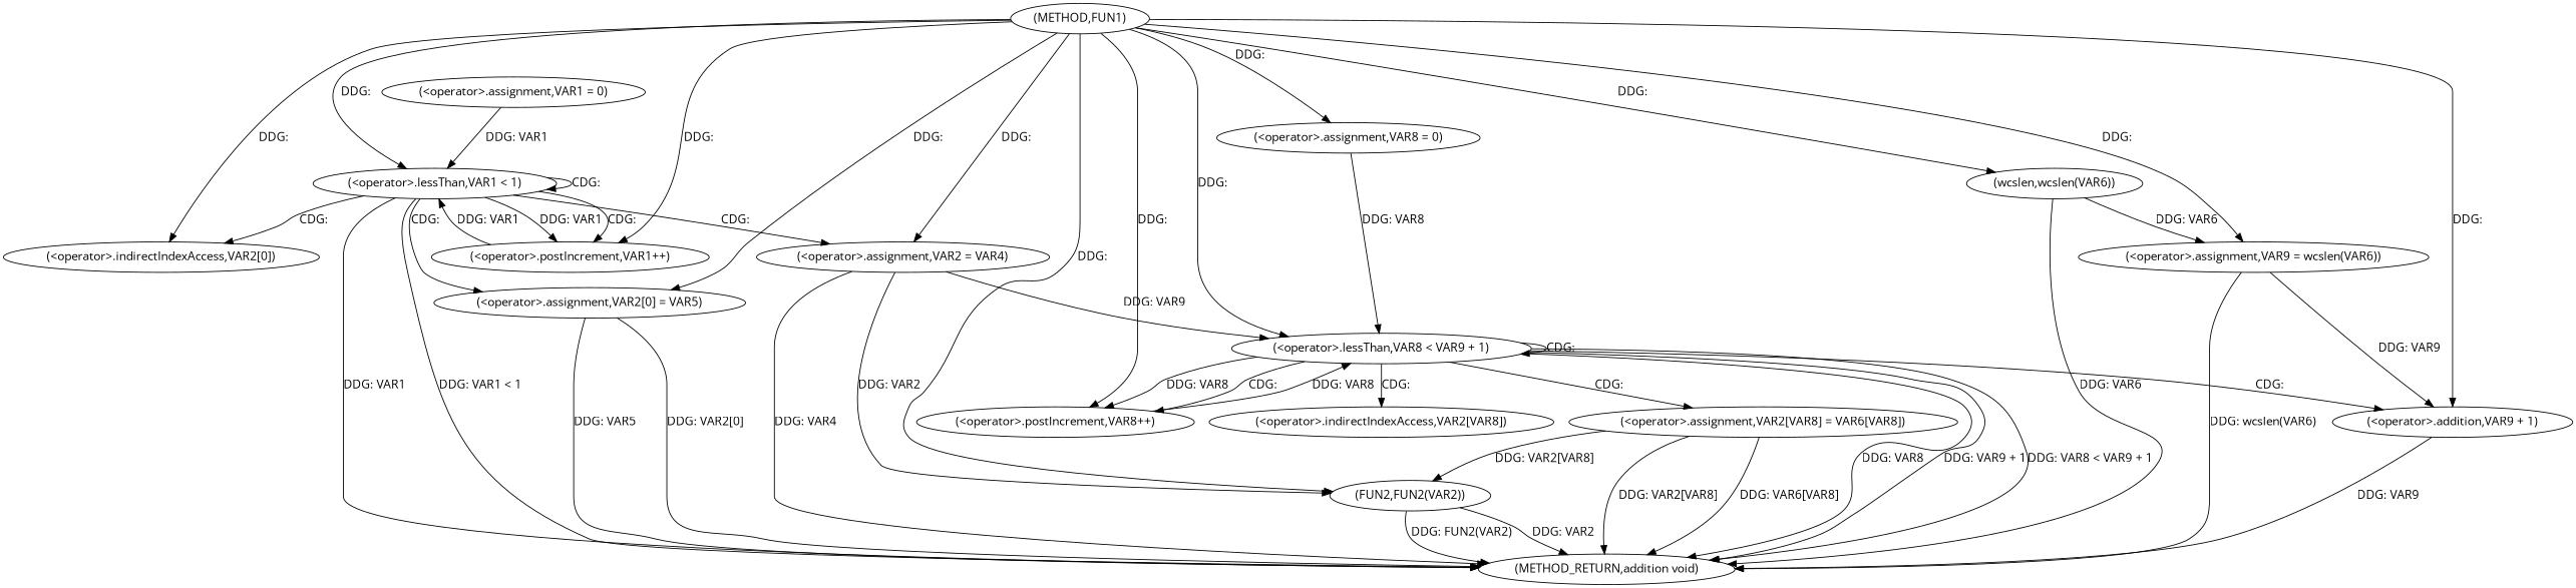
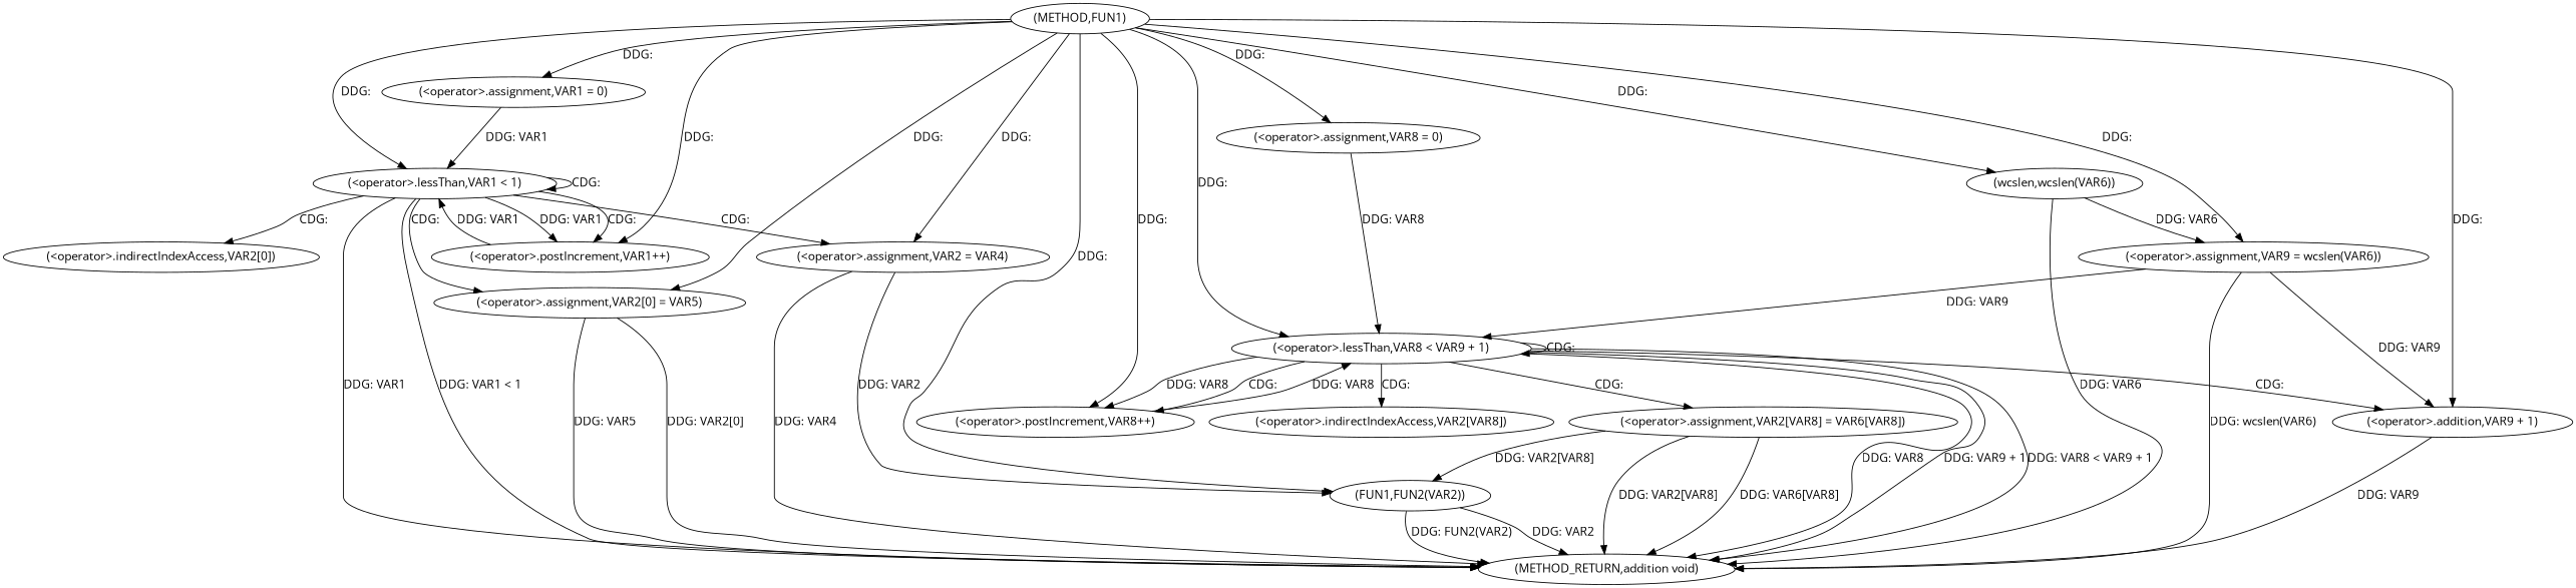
  digraph {
    fontname="Open Sans"
    node [fontname="Open Sans"]
    edge [fontname="Open Sans"]
    n1 [label="(METHOD,FUN1)"]
    n2 [label="(<operator>.assignment,VAR1 = 0)"]
    n3 [label="(<operator>.lessThan,VAR1 < 1)"]
    n4 [label="(<operator>.postIncrement,VAR1++)"]
    n5 [label="(<operator>.assignment,VAR2 = VAR4)"]
    n6 [label="(<operator>.assignment,VAR2[0] = VAR5)"]
    n7 [label="(<operator>.assignment,VAR9 = wcslen(VAR6))"]
    n8 [label="(wcslen,wcslen(VAR6))"]
    n9 [label="(<operator>.assignment,VAR8 = 0)"]
    n10 [label="(<operator>.lessThan,VAR8 < VAR9 + 1)"]
    n11 [label="(<operator>.addition,VAR9 + 1)"]
    n12 [label="(<operator>.postIncrement,VAR8++)"]
-   n13 [label="(FUN2,FUN2(VAR2))"]
+   n13 [label="(FUN1,FUN2(VAR2))"]
    n14 [label="(METHOD_RETURN,addition void)"]
    n15 [label="(<operator>.indirectIndexAccess,VAR2[0])"]
    n16 [label="(<operator>.assignment,VAR2[VAR8] = VAR6[VAR8])"]
    n17 [label="(<operator>.indirectIndexAccess,VAR2[VAR8])"]
-   n1 -> n15 [label="DDG: "]
+   n1 -> n2 [label="DDG: "]
    n1 -> n3 [label="DDG: "]
    n1 -> n4 [label="DDG: "]
    n1 -> n5 [label="DDG: "]
    n1 -> n6 [label="DDG: "]
    n1 -> n7 [label="DDG: "]
    n1 -> n8 [label="DDG: "]
    n1 -> n9 [label="DDG: "]
    n1 -> n10 [label="DDG: "]
    n1 -> n11 [label="DDG: "]
    n1 -> n12 [label="DDG: "]
    n1 -> n13 [label="DDG: "]
    n2 -> n3 [label="DDG: VAR1"]
    n3 -> n3 [label="CDG: "]
    n3 -> n4 [label="DDG: VAR1"]
    n3 -> n4 [label="CDG: "]
    n3 -> n5 [label="CDG: "]
    n3 -> n6 [label="CDG: "]
    n3 -> n14 [label="DDG: VAR1 < 1"]
    n3 -> n14 [label="DDG: VAR1"]
    n3 -> n15 [label="CDG: "]
    n4 -> n3 [label="DDG: VAR1"]
    n5 -> n13 [label="DDG: VAR2"]
    n5 -> n14 [label="DDG: VAR4"]
    n6 -> n14 [label="DDG: VAR5"]
    n6 -> n14 [label="DDG: VAR2[0]"]
-   n5 -> n10 [label="DDG: VAR9"]
+   n7 -> n10 [label="DDG: VAR9"]
    n7 -> n11 [label="DDG: VAR9"]
    n7 -> n14 [label="DDG: wcslen(VAR6)"]
    n8 -> n7 [label="DDG: VAR6"]
    n8 -> n14 [label="DDG: VAR6"]
    n9 -> n10 [label="DDG: VAR8"]
    n10 -> n10 [label="CDG: "]
    n10 -> n11 [label="CDG: "]
    n10 -> n12 [label="DDG: VAR8"]
    n10 -> n12 [label="CDG: "]
    n10 -> n14 [label="DDG: VAR8"]
    n10 -> n14 [label="DDG: VAR9 + 1"]
    n10 -> n14 [label="DDG: VAR8 < VAR9 + 1"]
    n10 -> n16 [label="CDG: "]
    n10 -> n17 [label="CDG: "]
    n11 -> n14 [label="DDG: VAR9"]
    n12 -> n10 [label="DDG: VAR8"]
    n13 -> n14 [label="DDG: FUN2(VAR2)"]
    n13 -> n14 [label="DDG: VAR2"]
    n16 -> n13 [label="DDG: VAR2[VAR8]"]
    n16 -> n14 [label="DDG: VAR2[VAR8]"]
    n16 -> n14 [label="DDG: VAR6[VAR8]"]
  }
